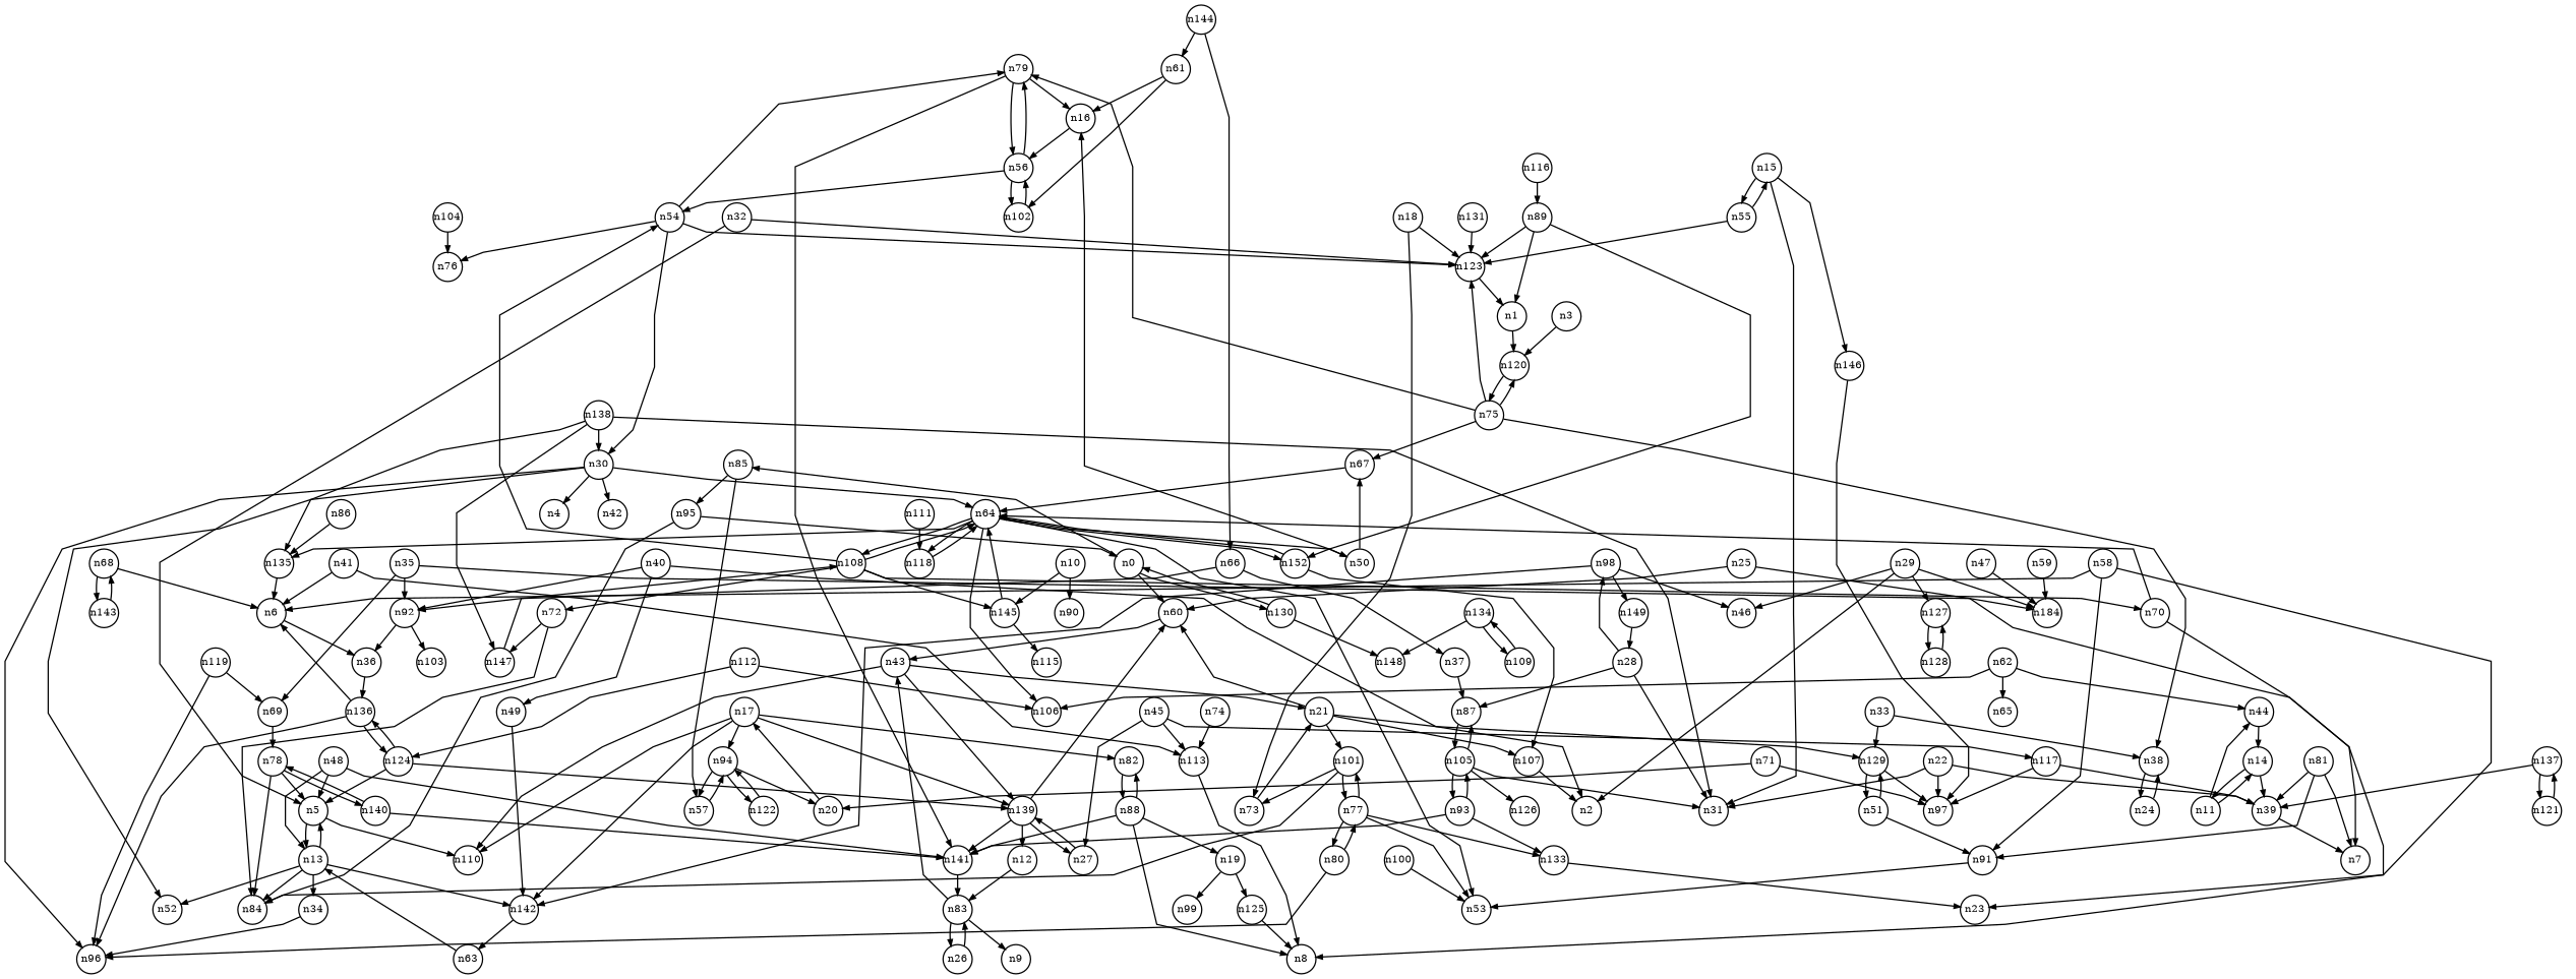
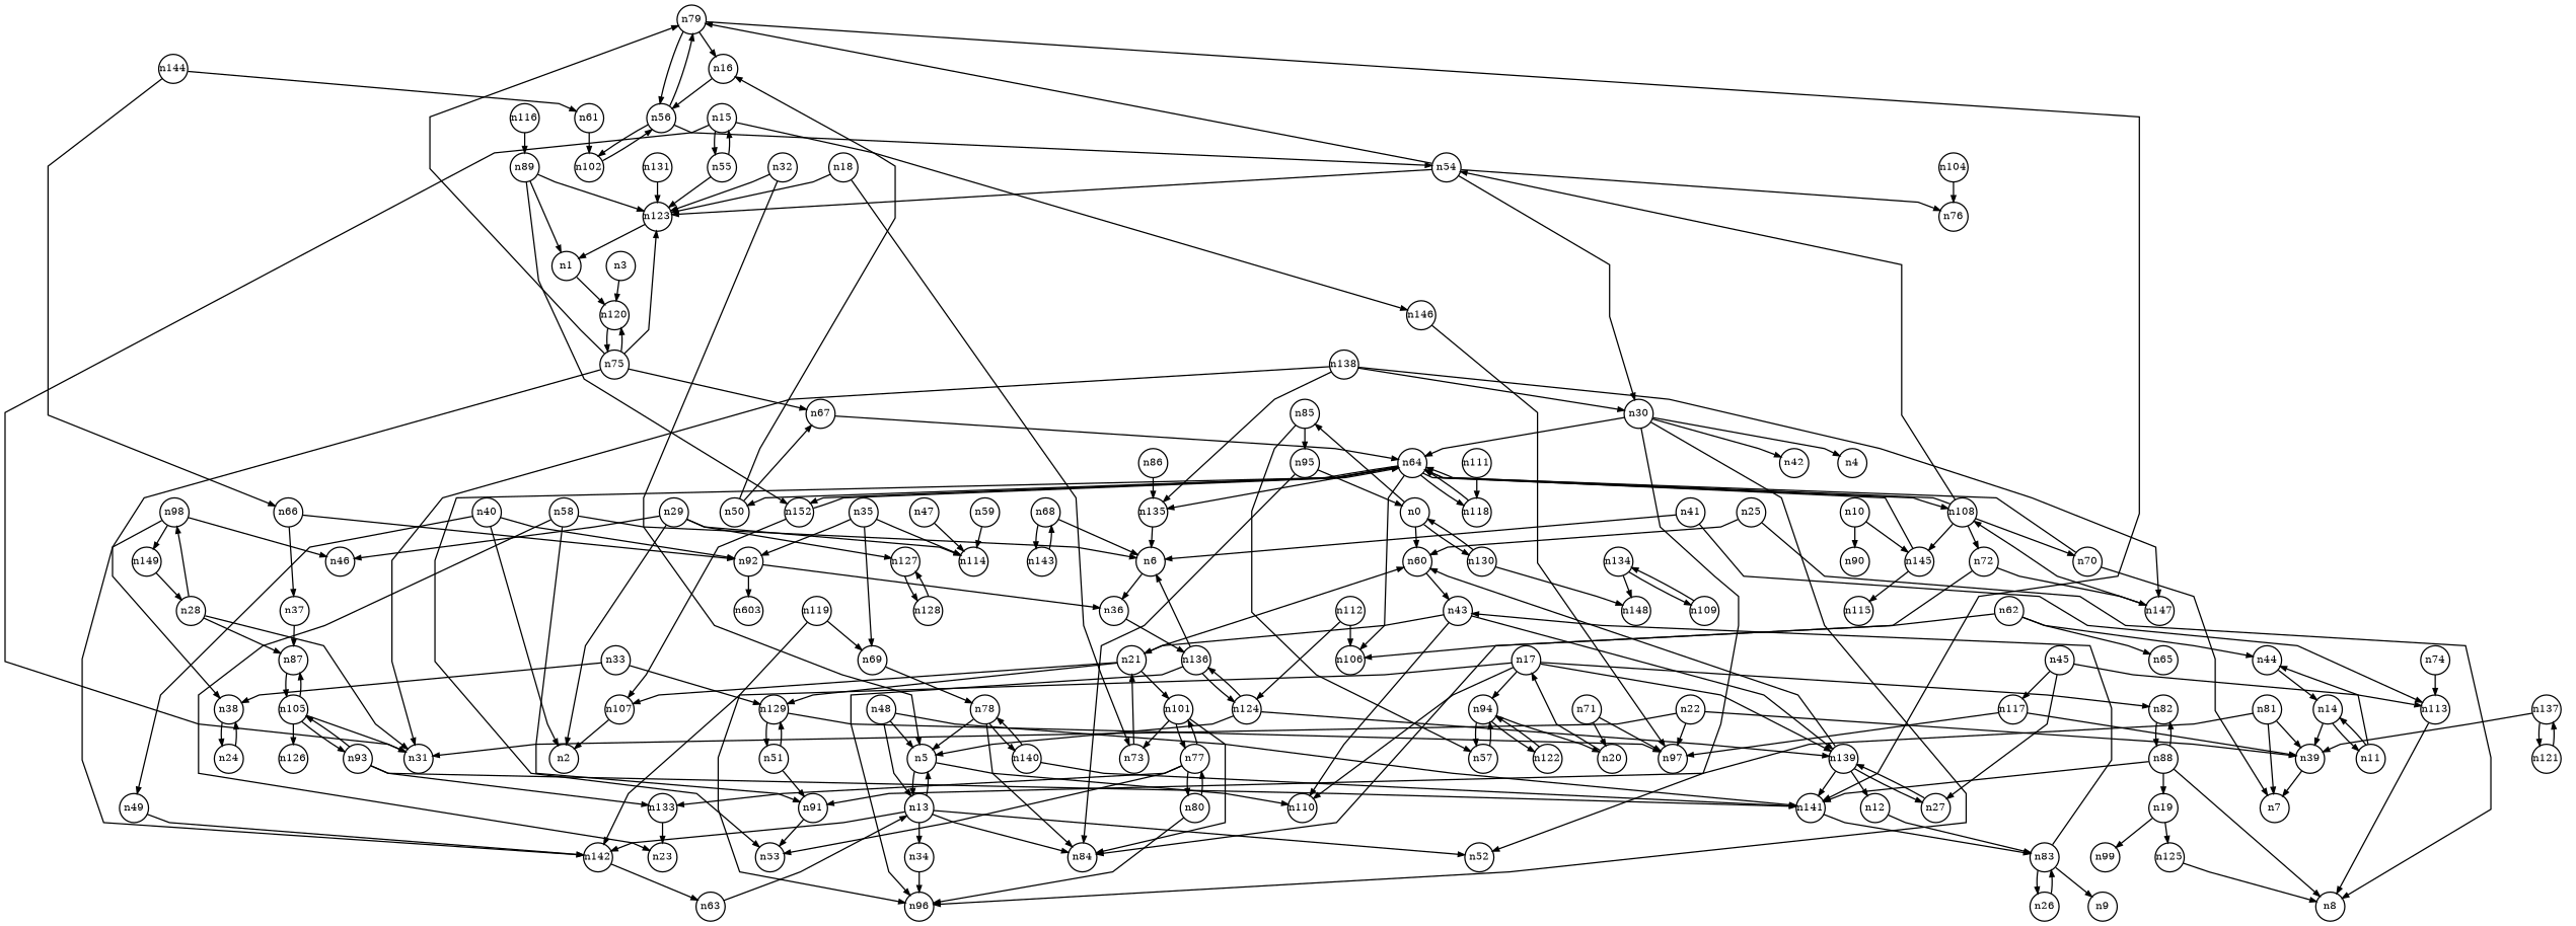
  digraph {
    fontsize=8
    nodesep=0.22
    nodesize=0.32
    ranksep=0.22
    splines=polyline
    node [fixedsize=shape fontsize=8 shape=circle]
    edge [arrowsize=0.5]
    n60 [width=0.32]
    n43 [width=0.32]
    n110 [width=0.32]
    n139 [width=0.32]
    n21 [width=0.32]
    n141 [width=0.32]
    n12 [width=0.32]
    n27 [width=0.32]
    n101 [width=0.32]
    n107 [width=0.32]
    n129 [width=0.32]
    n0 [width=0.32]
    n130 [width=0.32]
    n85 [width=0.32]
    n148 [width=0.32]
    n57 [width=0.32]
    n95 [width=0.32]
    n94 [width=0.32]
    n84 [width=0.32]
    n120 [width=0.32]
    n75 [width=0.32]
    n123 [width=0.32]
    n38 [width=0.32]
    n67 [width=0.32]
    n79 [width=0.32]
    n1 [width=0.32]
    n24 [width=0.32]
    n64 [width=0.32]
    n16 [width=0.32]
    n56 [width=0.32]
    n3 [width=0.32]
    n5 [width=0.32]
    n13 [width=0.32]
    n34 [width=0.32]
    n52 [width=0.32]
    n142 [width=0.32]
    n96 [width=0.32]
    n63 [width=0.32]
    n36 [width=0.32]
    n136 [width=0.32]
    n6 [width=0.32]
    n124 [width=0.32]
    n10 [width=0.32]
    n90 [width=0.32]
    n145 [width=0.32]
    n115 [width=0.32]
    n50 [width=0.32]
    n53 [width=0.32]
    n106 [width=0.32]
    n108 [width=0.32]
    n118 [width=0.32]
    n132 [label=n152 width=0.32]
    n135 [width=0.32]
    n54 [width=0.32]
    n70 [width=0.32]
    n72 [width=0.32]
    n44 [width=0.32]
    n14 [width=0.32]
    n11 [width=0.32]
    n39 [width=0.32]
    n7 [width=0.32]
    n15 [width=0.32]
    n31 [width=0.32]
    n146 [width=0.32]
    n55 [width=0.32]
    n97 [width=0.32]
    n82 [width=0.32]
    n88 [width=0.32]
    n19 [width=0.32]
    n8 [width=0.32]
    n83 [width=0.32]
    n99 [width=0.32]
    n125 [width=0.32]
    n17 [width=0.32]
    n20 [width=0.32]
    n122 [width=0.32]
    n9 [width=0.32]
    n26 [width=0.32]
    n73 [width=0.32]
    n77 [width=0.32]
    n2 [width=0.32]
    n51 [width=0.32]
    n18 [width=0.32]
    n80 [width=0.32]
    n133 [width=0.32]
    n91 [width=0.32]
    n23 [width=0.32]
    n22 [width=0.32]
    n25 [width=0.32]
    n28 [width=0.32]
    n87 [width=0.32]
    n98 [width=0.32]
    n105 [width=0.32]
    n46 [width=0.32]
    n149 [width=0.32]
    n93 [width=0.32]
    n126 [width=0.32]
    n29 [width=0.32]
-   n114 [width=0.32 label=n184]
+   n114 [width=0.32]
    n127 [width=0.32]
    n128 [width=0.32]
    n30 [width=0.32]
    n4 [width=0.32]
    n42 [width=0.32]
    n32 [width=0.32]
    n33 [width=0.32]
    n69 [width=0.32]
    n78 [width=0.32]
    n140 [width=0.32]
    n35 [width=0.32]
    n92 [width=0.32]
-   n103 [width=0.32]
+   n103 [width=0.32 label=n603]
    n37 [width=0.32]
    n40 [width=0.32]
    n49 [width=0.32]
    n41 [width=0.32]
    n113 [width=0.32]
    n45 [width=0.32]
    n117 [width=0.32]
    n47 [width=0.32]
    n48 [width=0.32]
    n102 [width=0.32]
    n76 [width=0.32]
    n58 [width=0.32]
    n59 [width=0.32]
    n61 [width=0.32]
    n62 [width=0.32]
    n65 [width=0.32]
    n147 [width=0.32]
    n66 [width=0.32]
    n68 [width=0.32]
    n143 [width=0.32]
    n71 [width=0.32]
    n74 [width=0.32]
    n81 [width=0.32]
    n86 [width=0.32]
    n89 [width=0.32]
-   n100 [width=0.32]
    n104 [width=0.32]
    n111 [width=0.32]
    n112 [width=0.32]
    n116 [width=0.32]
    n119 [width=0.32]
    n131 [width=0.32]
    n109 [width=0.32]
    n134 [width=0.32]
    n137 [width=0.32]
    n121 [width=0.32]
    n138 [width=0.32]
    n144 [width=0.32]
    n60 -> n43
    n43 -> n110
    n43 -> n139
    n43 -> n21
    n139 -> n60
    n139 -> n141
    n139 -> n12
    n139 -> n27
    n21 -> n60
    n21 -> n101
    n21 -> n107
    n21 -> n129
    n141 -> n83
    n12 -> n83
    n27 -> n139
    n101 -> n84
    n101 -> n73
    n101 -> n77
    n107 -> n2
    n129 -> n97
    n129 -> n51
    n0 -> n60
    n0 -> n130
    n0 -> n85
    n130 -> n0
    n130 -> n148
    n85 -> n57
    n85 -> n95
    n57 -> n94
    n95 -> n0
    n95 -> n84
    n94 -> n57
    n94 -> n20
    n94 -> n122
    n120 -> n75
    n75 -> n120
    n75 -> n123
    n75 -> n38
    n75 -> n67
    n75 -> n79
    n123 -> n1
    n38 -> n24
    n67 -> n64
    n79 -> n141
    n79 -> n16
    n79 -> n56
    n1 -> n120
    n24 -> n38
    n64 -> n50
    n64 -> n53
    n64 -> n106
    n64 -> n108
    n64 -> n118
    n64 -> n132
    n64 -> n135
    n16 -> n56
    n56 -> n79
    n56 -> n54
    n56 -> n102
    n3 -> n120
    n5 -> n110
    n5 -> n13
    n13 -> n84
    n13 -> n5
    n13 -> n34
    n13 -> n52
    n13 -> n142
    n34 -> n96
    n142 -> n63
    n63 -> n13
    n36 -> n136
    n136 -> n96
    n136 -> n6
    n136 -> n124
    n6 -> n36
    n124 -> n139
    n124 -> n5
    n124 -> n136
    n10 -> n90
    n10 -> n145
    n145 -> n64
    n145 -> n115
    n50 -> n67
    n50 -> n16
    n108 -> n64
    n108 -> n145
    n108 -> n54
    n108 -> n70
    n108 -> n72
    n118 -> n64
    n132 -> n107
    n132 -> n64
    n135 -> n6
    n54 -> n123
    n54 -> n79
    n54 -> n30
    n54 -> n76
    n70 -> n64
    n70 -> n7
    n72 -> n84
    n72 -> n147
    n44 -> n14
    n14 -> n11
    n14 -> n39
    n11 -> n44
    n11 -> n14
    n39 -> n7
    n15 -> n31
    n15 -> n146
    n15 -> n55
    n146 -> n97
    n55 -> n123
    n55 -> n15
    n82 -> n88
    n88 -> n141
    n88 -> n82
    n88 -> n19
    n88 -> n8
    n19 -> n99
    n19 -> n125
    n83 -> n43
    n83 -> n9
    n83 -> n26
    n125 -> n8
    n17 -> n110
    n17 -> n139
    n17 -> n94
    n17 -> n142
    n17 -> n82
    n20 -> n17
    n122 -> n94
    n26 -> n83
    n73 -> n21
    n77 -> n101
    n77 -> n53
    n77 -> n80
    n77 -> n133
    n51 -> n129
    n51 -> n91
    n18 -> n123
    n18 -> n73
    n80 -> n96
    n80 -> n77
    n133 -> n23
    n91 -> n53
    n22 -> n39
    n22 -> n31
    n22 -> n97
    n25 -> n60
    n25 -> n8
    n28 -> n31
    n28 -> n87
    n28 -> n98
    n87 -> n105
    n98 -> n142
    n98 -> n46
    n98 -> n149
    n105 -> n31
    n105 -> n87
    n105 -> n93
    n105 -> n126
    n149 -> n28
    n93 -> n141
    n93 -> n133
    n93 -> n105
    n29 -> n2
    n29 -> n46
    n29 -> n114
    n29 -> n127
    n127 -> n128
    n128 -> n127
    n30 -> n64
    n30 -> n52
    n30 -> n96
    n30 -> n4
    n30 -> n42
    n32 -> n123
    n32 -> n5
    n33 -> n129
    n33 -> n38
    n69 -> n78
    n78 -> n84
    n78 -> n5
    n78 -> n140
    n140 -> n141
    n140 -> n78
    n35 -> n114
    n35 -> n69
    n35 -> n92
    n92 -> n36
    n92 -> n103
    n37 -> n87
    n40 -> n2
    n40 -> n92
    n40 -> n49
    n49 -> n142
    n41 -> n6
    n41 -> n113
    n113 -> n8
    n45 -> n27
    n45 -> n113
    n45 -> n117
    n117 -> n39
    n117 -> n97
    n47 -> n114
    n48 -> n141
    n48 -> n5
    n48 -> n13
    n102 -> n56
    n58 -> n6
    n58 -> n91
    n58 -> n23
    n59 -> n114
-   n61 -> n16
    n61 -> n102
    n62 -> n106
    n62 -> n44
    n62 -> n65
    n147 -> n108
    n66 -> n92
    n66 -> n37
    n68 -> n6
    n68 -> n143
    n143 -> n68
    n71 -> n97
    n71 -> n20
    n74 -> n113
    n81 -> n39
    n81 -> n7
    n81 -> n91
    n86 -> n135
    n89 -> n123
    n89 -> n1
    n89 -> n132
-   n100 -> n53
    n104 -> n76
    n111 -> n118
    n112 -> n124
    n112 -> n106
    n116 -> n89
    n119 -> n96
    n119 -> n69
    n131 -> n123
    n109 -> n134
    n134 -> n148
    n134 -> n109
    n137 -> n39
    n137 -> n121
    n121 -> n137
    n138 -> n135
    n138 -> n31
    n138 -> n30
    n138 -> n147
    n144 -> n61
    n144 -> n66
  }
